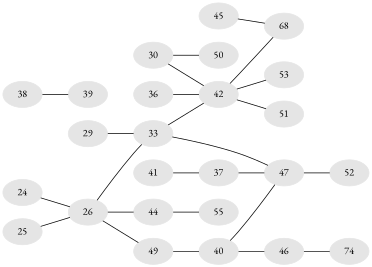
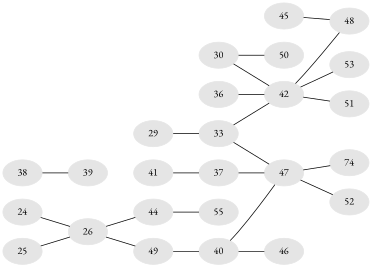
  graph {
    fontname="EB Garamond"
    rankdir=LR
    node [color=gray90 fontname="EB Garamond" style=filled]
    edge [fontname="EB Garamond"]
    26 [super="+21+18"]
    33 [super="+15+27+19"]
    44
    49
    24
    25
    42 [super="+20+10+22+28"]
    47 [super="+23"]
    55
    40 [super="+32"]
    29
-   48 [super="+43" label=68]
+   48 [super="+43"]
    51
    53
    30
    50
    52
    36
    37
    38
    39
    46
    n23 [label=74]
    41
    45
-   26 -- 33
    26 -- 44
    26 -- 49
    33 -- 42
    33 -- 47
    44 -- 55
    49 -- 40
    24 -- 26
    25 -- 26
    42 -- 48
    42 -- 51
    42 -- 53
    47 -- 52
    40 -- 47
    40 -- 46
    29 -- 33
    30 -- 42
    30 -- 50
    36 -- 42
    37 -- 47
    38 -- 39
-   46 -- n23
+   47 -- n23
    41 -- 37
    45 -- 48
  }
